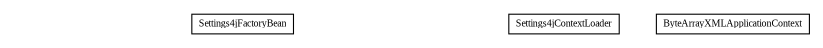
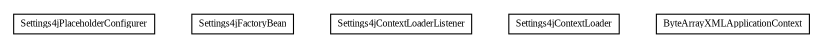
  digraph {
    nodesep=0.25
    ranksep=0.5
    fontname="Liberation Serif"
    node [fontcolor=black fontname="Liberation Serif" fontsize=9.0 shape=plaintext]
+   n1 [label=<<table title="org.settings4j.helper.spring.Settings4jPlaceholderConfigurer" border="0" cellborder="1" cellspacing="0" cellpadding="2" port="p" href="./Settings4jPlaceholderConfigurer.html"> 		<tr><td><table border="0" cellspacing="0" cellpadding="1"> <tr><td align="center" balign="center"> Settings4jPlaceholderConfigurer </td></tr> 		</table></td></tr> 		</table>>]
    n2 [label=<<table title="org.settings4j.helper.spring.Settings4jFactoryBean" border="0" cellborder="1" cellspacing="0" cellpadding="2" port="p" href="./Settings4jFactoryBean.html"> 		<tr><td><table border="0" cellspacing="0" cellpadding="1"> <tr><td align="center" balign="center"> Settings4jFactoryBean </td></tr> 		</table></td></tr> 		</table>>]
+   n3 [label=<<table title="org.settings4j.helper.spring.Settings4jContextLoaderListener" border="0" cellborder="1" cellspacing="0" cellpadding="2" port="p" href="./Settings4jContextLoaderListener.html"> 		<tr><td><table border="0" cellspacing="0" cellpadding="1"> <tr><td align="center" balign="center"> Settings4jContextLoaderListener </td></tr> 		</table></td></tr> 		</table>>]
    n4 [label=<<table title="org.settings4j.helper.spring.Settings4jContextLoader" border="0" cellborder="1" cellspacing="0" cellpadding="2" port="p" href="./Settings4jContextLoader.html"> 		<tr><td><table border="0" cellspacing="0" cellpadding="1"> <tr><td align="center" balign="center"> Settings4jContextLoader </td></tr> 		</table></td></tr> 		</table>>]
    n5 [label=<<table title="org.settings4j.helper.spring.ByteArrayXMLApplicationContext" border="0" cellborder="1" cellspacing="0" cellpadding="2" port="p" href="./ByteArrayXMLApplicationContext.html"> 		<tr><td><table border="0" cellspacing="0" cellpadding="1"> <tr><td align="center" balign="center"> ByteArrayXMLApplicationContext </td></tr> 		</table></td></tr> 		</table>>]
  }
